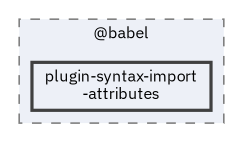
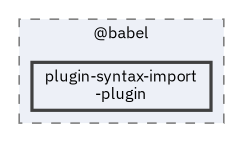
  digraph {
    compound=true
    fontname="IBM Plex Sans"
-   n1 [color=grey25 fillcolor="#edf0f7" fontname="IBM Plex Sans" fontsize=10 height=0.2 label="plugin-syntax-import\l-attributes" shape=box style="filled,bold" width=0.4]
+   n1 [color=grey25 fillcolor="#edf0f7" fontname="IBM Plex Sans" fontsize=10 height=0.2 label="plugin-syntax-import\l-plugin" shape=box style="filled,bold" width=0.4]
    subgraph cluster_1 {
      bgcolor="#edf0f7"
      fontsize=10
      label="@babel"
      pencolor=grey50
      style="filled,dashed"
      n1
    }
  }
